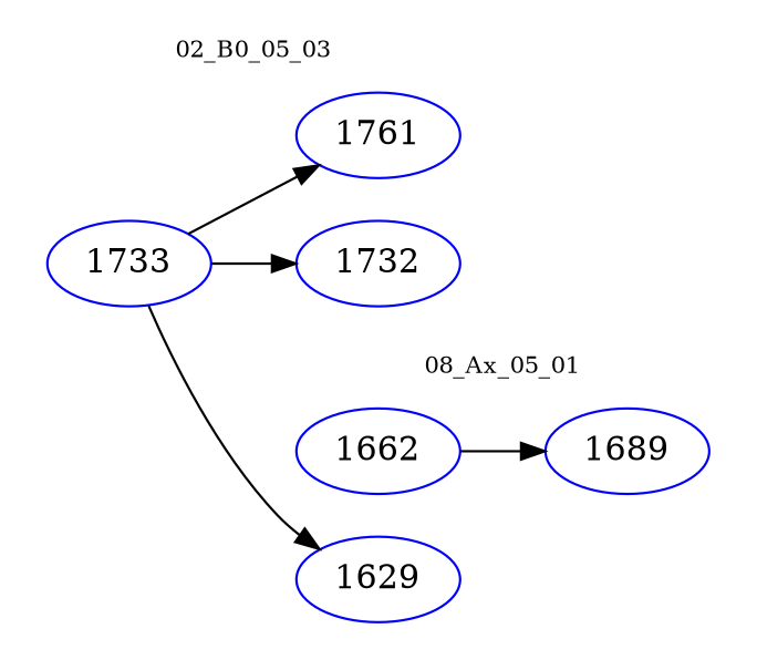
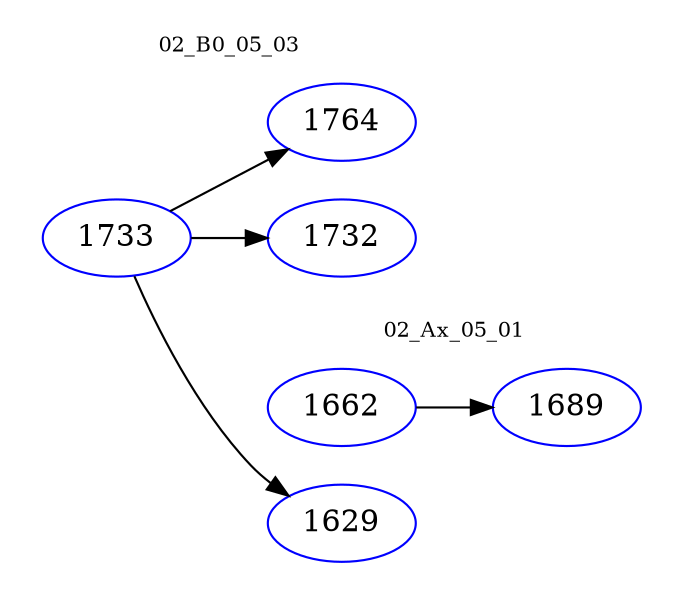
  digraph {
    rankdir=LR
    node [color=blue]
    edge [color=black]
    n1 [label=1662]
    n2 [label=1629]
    n3 [label=1689]
    n4 [label=1733]
    n5 [label=1732]
-   n6 [label=1761]
+   n6 [label=1764]
    subgraph cluster_1 {
      color=white
      fontsize=10
-     label="08_Ax_05_01"
+     label="02_Ax_05_01"
      n1
      n2
      n3
    }
    subgraph cluster_2 {
      color=white
      fontsize=10
      label="02_B0_05_03"
      n4
      n5
      n6
    }
    n1 -> n3
    n4 -> n2
    n4 -> n5
    n4 -> n6
  }
